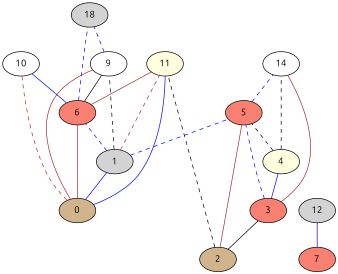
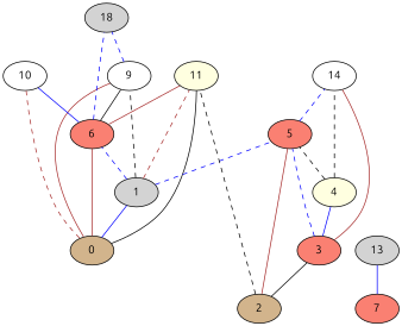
  digraph {
    fontname=Ubuntu
    rankdir=BT
    node [fillcolor=salmon fontname=Ubuntu style=filled]
    edge [arrowhead=both color=blue fontname=Ubuntu style=solid]
    0 [fillcolor=tan]
    1 [fillcolor=lightgrey]
    6
    9 [fillcolor=white]
    10 [fillcolor=white]
    11 [fillcolor=lightyellow]
    5
    n8 [fillcolor=lightgrey label=18]
    14 [fillcolor=white]
    2 [fillcolor=tan]
    3
    4 [fillcolor=lightyellow]
-   12 [fillcolor=lightgrey]
+   12 [fillcolor=lightgrey label=13]
    7
    0 -> 1
    0 -> 6 [color=brown]
    0 -> 9 [color=brown]
    0 -> 10 [color=brown style=dashed]
-   0 -> 11
+   0 -> 11 [color=black]
    1 -> 6 [style=dashed]
    1 -> 9 [color=black style=dashed]
    1 -> 11 [color=brown style=dashed]
    1 -> 5 [style=dashed]
    6 -> 9 [color=black]
    6 -> 10
    6 -> 11 [color=brown]
    6 -> n8 [style=dashed]
    9 -> n8 [style=dashed]
    5 -> 14 [style=dashed]
    2 -> 11 [color=black style=dashed]
    2 -> 5 [color=brown]
    2 -> 3 [color=black]
    3 -> 5 [style=dashed]
    3 -> 14 [color=brown]
    3 -> 4
    4 -> 5 [color=black style=dashed]
    4 -> 14 [color=black style=dashed]
    7 -> 12
  }
